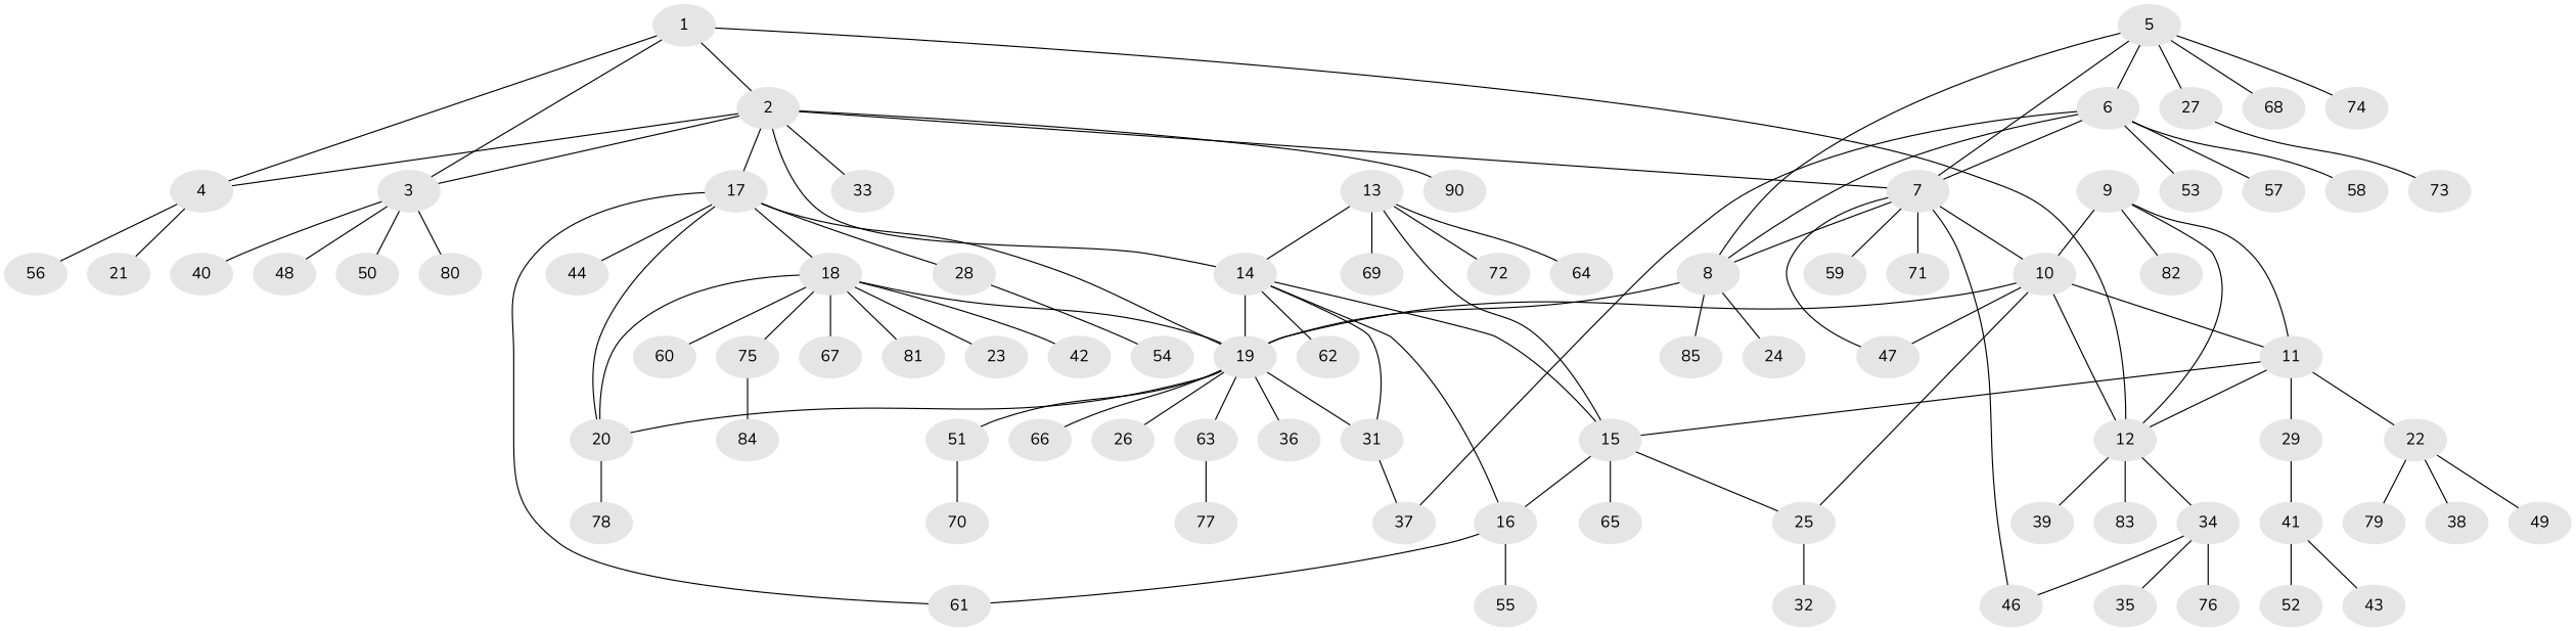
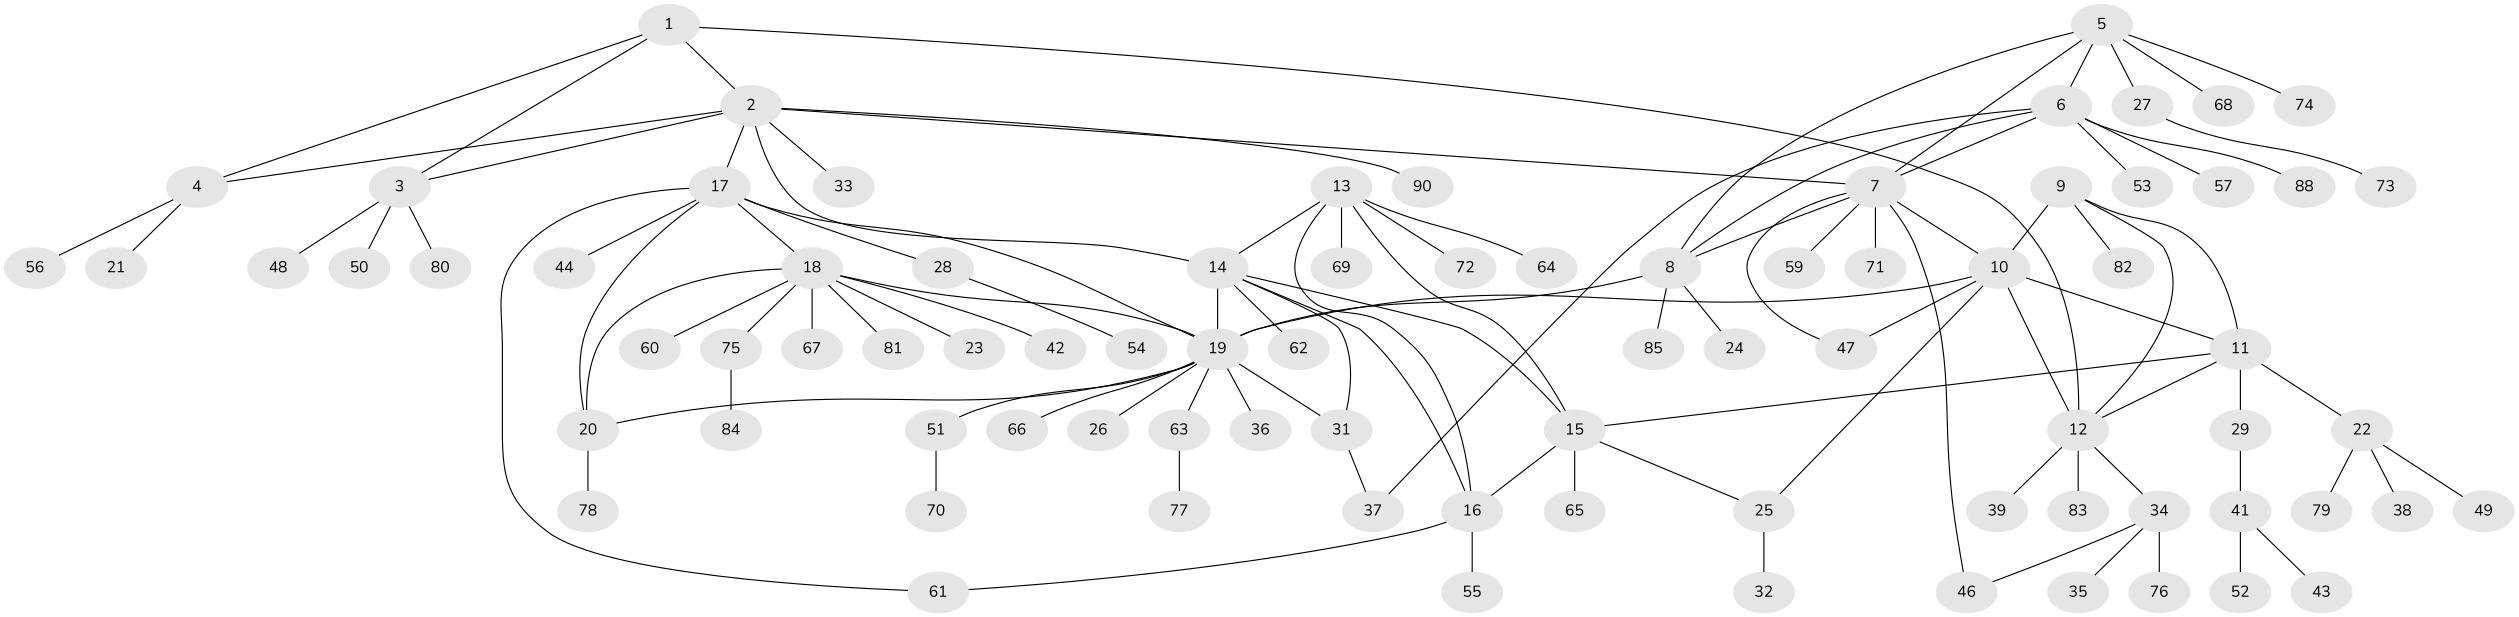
  graph {
    fontname=Nunito
    node [color=gray90 fontname=Nunito style=filled]
    edge [fontname=Nunito]
    1
    2
    3
    4
    12
    7
    14
    17
    n9 [label=90]
    33
-   40
    48
    50
    80
    21
    56
    34
    39
    83
    8
    10
    46
    47
    59
    71
    15
    19
    16
    31
    62
    61
    18
    20
    28
    44
    5
    6
    27
    68
    74
    37
    53
    57
-   58
+   58 [label=88]
    24
    n46 [label=85]
    73
    25
    65
    11
    26
    36
    51
    63
    66
    9
    82
    22
    29
    32
    38
    49
    79
    41
    35
    76
    13
    64
    69
    72
    55
    23
    42
    60
    67
    75
    81
    78
    54
    84
    70
    77
    43
    52
    1 -- 2
    1 -- 3
    1 -- 4
    1 -- 12
    2 -- 3
    2 -- 4
    2 -- 7
    2 -- 14
    2 -- 17
    2 -- n9
    2 -- 33
-   3 -- 40
    3 -- 48
    3 -- 50
    3 -- 80
    4 -- 21
    4 -- 56
    12 -- 34
    12 -- 39
    12 -- 83
    7 -- 8
    7 -- 10
    7 -- 46
    7 -- 47
    7 -- 59
    7 -- 71
    14 -- 15
    14 -- 19
    14 -- 16
    14 -- 31
    14 -- 62
    17 -- 19
    17 -- 61
    17 -- 18
    17 -- 20
    17 -- 28
    17 -- 44
    34 -- 46
    34 -- 35
    34 -- 76
    8 -- 19
    8 -- 24
    8 -- n46
    10 -- 12
    10 -- 47
    10 -- 19
    10 -- 25
    10 -- 11
    15 -- 16
    15 -- 25
    15 -- 65
    19 -- 31
    19 -- 20
    19 -- 26
    19 -- 36
    19 -- 51
    19 -- 63
    19 -- 66
    16 -- 61
    16 -- 55
    31 -- 37
    18 -- 19
    18 -- 20
    18 -- 23
    18 -- 42
    18 -- 60
    18 -- 67
    18 -- 75
    18 -- 81
    20 -- 78
    28 -- 54
    5 -- 7
    5 -- 8
    5 -- 6
    5 -- 27
    5 -- 68
    5 -- 74
    6 -- 7
    6 -- 8
    6 -- 37
    6 -- 53
    6 -- 57
    6 -- 58
    27 -- 73
    25 -- 32
    11 -- 12
    11 -- 15
    11 -- 22
    11 -- 29
    51 -- 70
    63 -- 77
    9 -- 12
    9 -- 10
    9 -- 11
    9 -- 82
    22 -- 38
    22 -- 49
    22 -- 79
    29 -- 41
    41 -- 43
    41 -- 52
    13 -- 14
    13 -- 15
+   13 -- 16
    13 -- 64
    13 -- 69
    13 -- 72
    75 -- 84
  }
